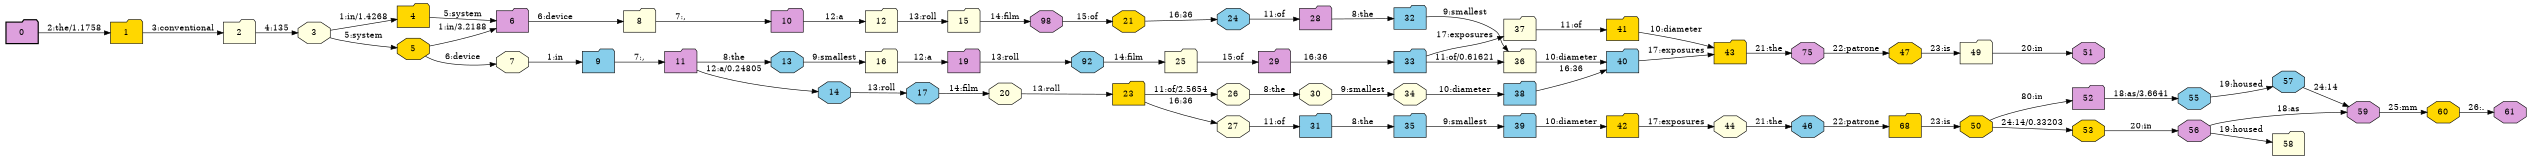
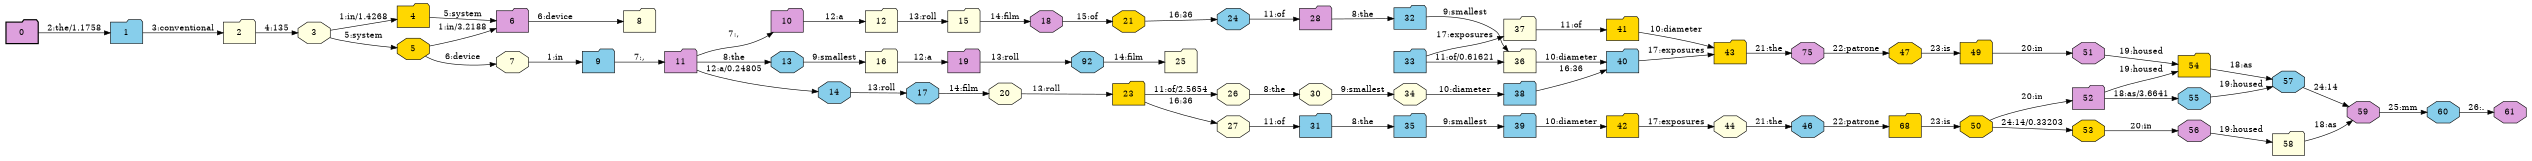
  digraph {
    nodesep=0.25
    rankdir=LR
    ranksep=0.4
    node [fillcolor=lightyellow fontsize=14 shape=folder style="solid,filled"]
    edge [fontsize=14]
    n1 [fillcolor=plum label=0 style="bold,filled"]
-   n2 [fillcolor=gold label=1]
+   n2 [fillcolor=skyblue label=1]
    n3 [label=2]
    n4 [label=3 shape=octagon]
    n5 [fillcolor=gold label=4]
    n6 [fillcolor=gold label=5 shape=octagon]
    n7 [fillcolor=plum label=6]
    n8 [label=7 shape=octagon]
    n9 [label=8]
    n10 [fillcolor=skyblue label=9]
    n11 [fillcolor=plum label=10]
    n12 [fillcolor=plum label=11]
    n13 [label=12]
    n14 [fillcolor=skyblue label=13 shape=octagon]
    n15 [fillcolor=skyblue label=14 shape=octagon]
    n16 [label=15]
    n17 [label=16]
    n18 [fillcolor=skyblue label=17 shape=octagon]
-   n19 [fillcolor=plum label=98 shape=octagon]
+   n19 [fillcolor=plum label=18 shape=octagon]
    n20 [fillcolor=plum label=19]
    n21 [label=20 shape=octagon]
    n22 [fillcolor=gold label=21 shape=octagon]
    n23 [fillcolor=skyblue label=92 shape=octagon]
    n24 [fillcolor=gold label=23]
    n25 [fillcolor=skyblue label=24 shape=octagon]
    n26 [label=25]
    n27 [label=26 shape=octagon]
    n28 [label=27 shape=octagon]
    n29 [fillcolor=plum label=28]
-   n30 [fillcolor=plum label=29]
    n31 [label=30 shape=octagon]
    n32 [fillcolor=skyblue label=31]
    n33 [fillcolor=skyblue label=32]
    n34 [fillcolor=skyblue label=33]
    n35 [label=34 shape=octagon]
    n36 [fillcolor=skyblue label=35]
    n37 [label=36]
    n38 [label=37]
    n39 [fillcolor=skyblue label=38]
    n40 [fillcolor=skyblue label=39]
    n41 [fillcolor=skyblue label=40]
    n42 [fillcolor=gold label=41]
    n43 [fillcolor=gold label=42]
    n44 [fillcolor=gold label=43]
    n45 [label=44 shape=octagon]
    n46 [fillcolor=plum label=75 shape=octagon]
    n47 [fillcolor=skyblue label=46 shape=octagon]
    n48 [fillcolor=gold label=47 shape=octagon]
    n49 [fillcolor=gold label=68]
-   n50 [label=49]
+   n50 [fillcolor=gold label=49]
    n51 [fillcolor=gold label=50 shape=octagon]
    n52 [fillcolor=plum label=51 shape=octagon]
    n53 [fillcolor=plum label=52]
    n54 [fillcolor=gold label=53 shape=octagon]
+   n55 [fillcolor=gold label=54]
    n56 [fillcolor=skyblue label=55 shape=octagon]
    n57 [fillcolor=plum label=56 shape=octagon]
    n58 [fillcolor=skyblue label=57 shape=octagon]
    n59 [label=58]
    n60 [fillcolor=plum label=59 shape=octagon]
-   n61 [fillcolor=gold label=60 shape=octagon]
+   n61 [fillcolor=skyblue label=60 shape=octagon]
    n62 [fillcolor=plum label=61 shape=octagon]
    n1 -> n2 [label="2:the/1.1758"]
    n2 -> n3 [label="3:conventional"]
    n3 -> n4 [label="4:135"]
    n4 -> n5 [label="1:in/1.4268"]
    n4 -> n6 [label="5:system"]
    n5 -> n7 [label="5:system"]
    n6 -> n7 [label="1:in/3.2188"]
    n6 -> n8 [label="6:device"]
    n7 -> n9 [label="6:device"]
    n8 -> n10 [label="1:in"]
-   n9 -> n11 [label="7:,"]
+   n12 -> n11 [label="7:,"]
    n10 -> n12 [label="7:,"]
    n11 -> n13 [label="12:a"]
    n12 -> n14 [label="8:the"]
    n12 -> n15 [label="12:a/0.24805"]
    n13 -> n16 [label="13:roll"]
    n14 -> n17 [label="9:smallest"]
    n15 -> n18 [label="13:roll"]
    n16 -> n19 [label="14:film"]
    n17 -> n20 [label="12:a"]
    n18 -> n21 [label="14:film"]
    n19 -> n22 [label="15:of"]
    n20 -> n23 [label="13:roll"]
    n21 -> n24 [label="13:roll"]
    n22 -> n25 [label="16:36"]
    n23 -> n26 [label="14:film"]
    n24 -> n27 [label="11:of/2.5654"]
    n24 -> n28 [label="16:36"]
    n25 -> n29 [label="11:of"]
-   n26 -> n30 [label="15:of"]
    n27 -> n31 [label="8:the"]
    n28 -> n32 [label="11:of"]
    n29 -> n33 [label="8:the"]
-   n30 -> n34 [label="16:36"]
    n31 -> n35 [label="9:smallest"]
    n32 -> n36 [label="8:the"]
    n33 -> n37 [label="9:smallest"]
    n34 -> n37 [label="11:of/0.61621"]
    n34 -> n38 [label="17:exposures"]
    n35 -> n39 [label="10:diameter"]
    n36 -> n40 [label="9:smallest"]
    n37 -> n41 [label="10:diameter"]
    n38 -> n42 [label="11:of"]
    n39 -> n41 [label="16:36"]
    n40 -> n43 [label="10:diameter"]
    n41 -> n44 [label="17:exposures"]
    n42 -> n44 [label="10:diameter"]
    n43 -> n45 [label="17:exposures"]
    n44 -> n46 [label="21:the"]
    n45 -> n47 [label="21:the"]
    n46 -> n48 [label="22:patrone"]
    n47 -> n49 [label="22:patrone"]
    n48 -> n50 [label="23:is"]
    n49 -> n51 [label="23:is"]
    n50 -> n52 [label="20:in"]
-   n51 -> n53 [label="80:in"]
+   n51 -> n53 [label="20:in"]
    n51 -> n54 [label="24:14/0.33203"]
+   n52 -> n55 [label="19:housed"]
+   n53 -> n55 [label="19:housed"]
    n53 -> n56 [label="18:as/3.6641"]
    n54 -> n57 [label="20:in"]
+   n55 -> n58 [label="18:as"]
    n56 -> n58 [label="19:housed"]
    n57 -> n59 [label="19:housed"]
    n58 -> n60 [label="24:14"]
-   n57 -> n60 [label="18:as"]
+   n59 -> n60 [label="18:as"]
    n60 -> n61 [label="25:mm"]
    n61 -> n62 [label="26:."]
  }
